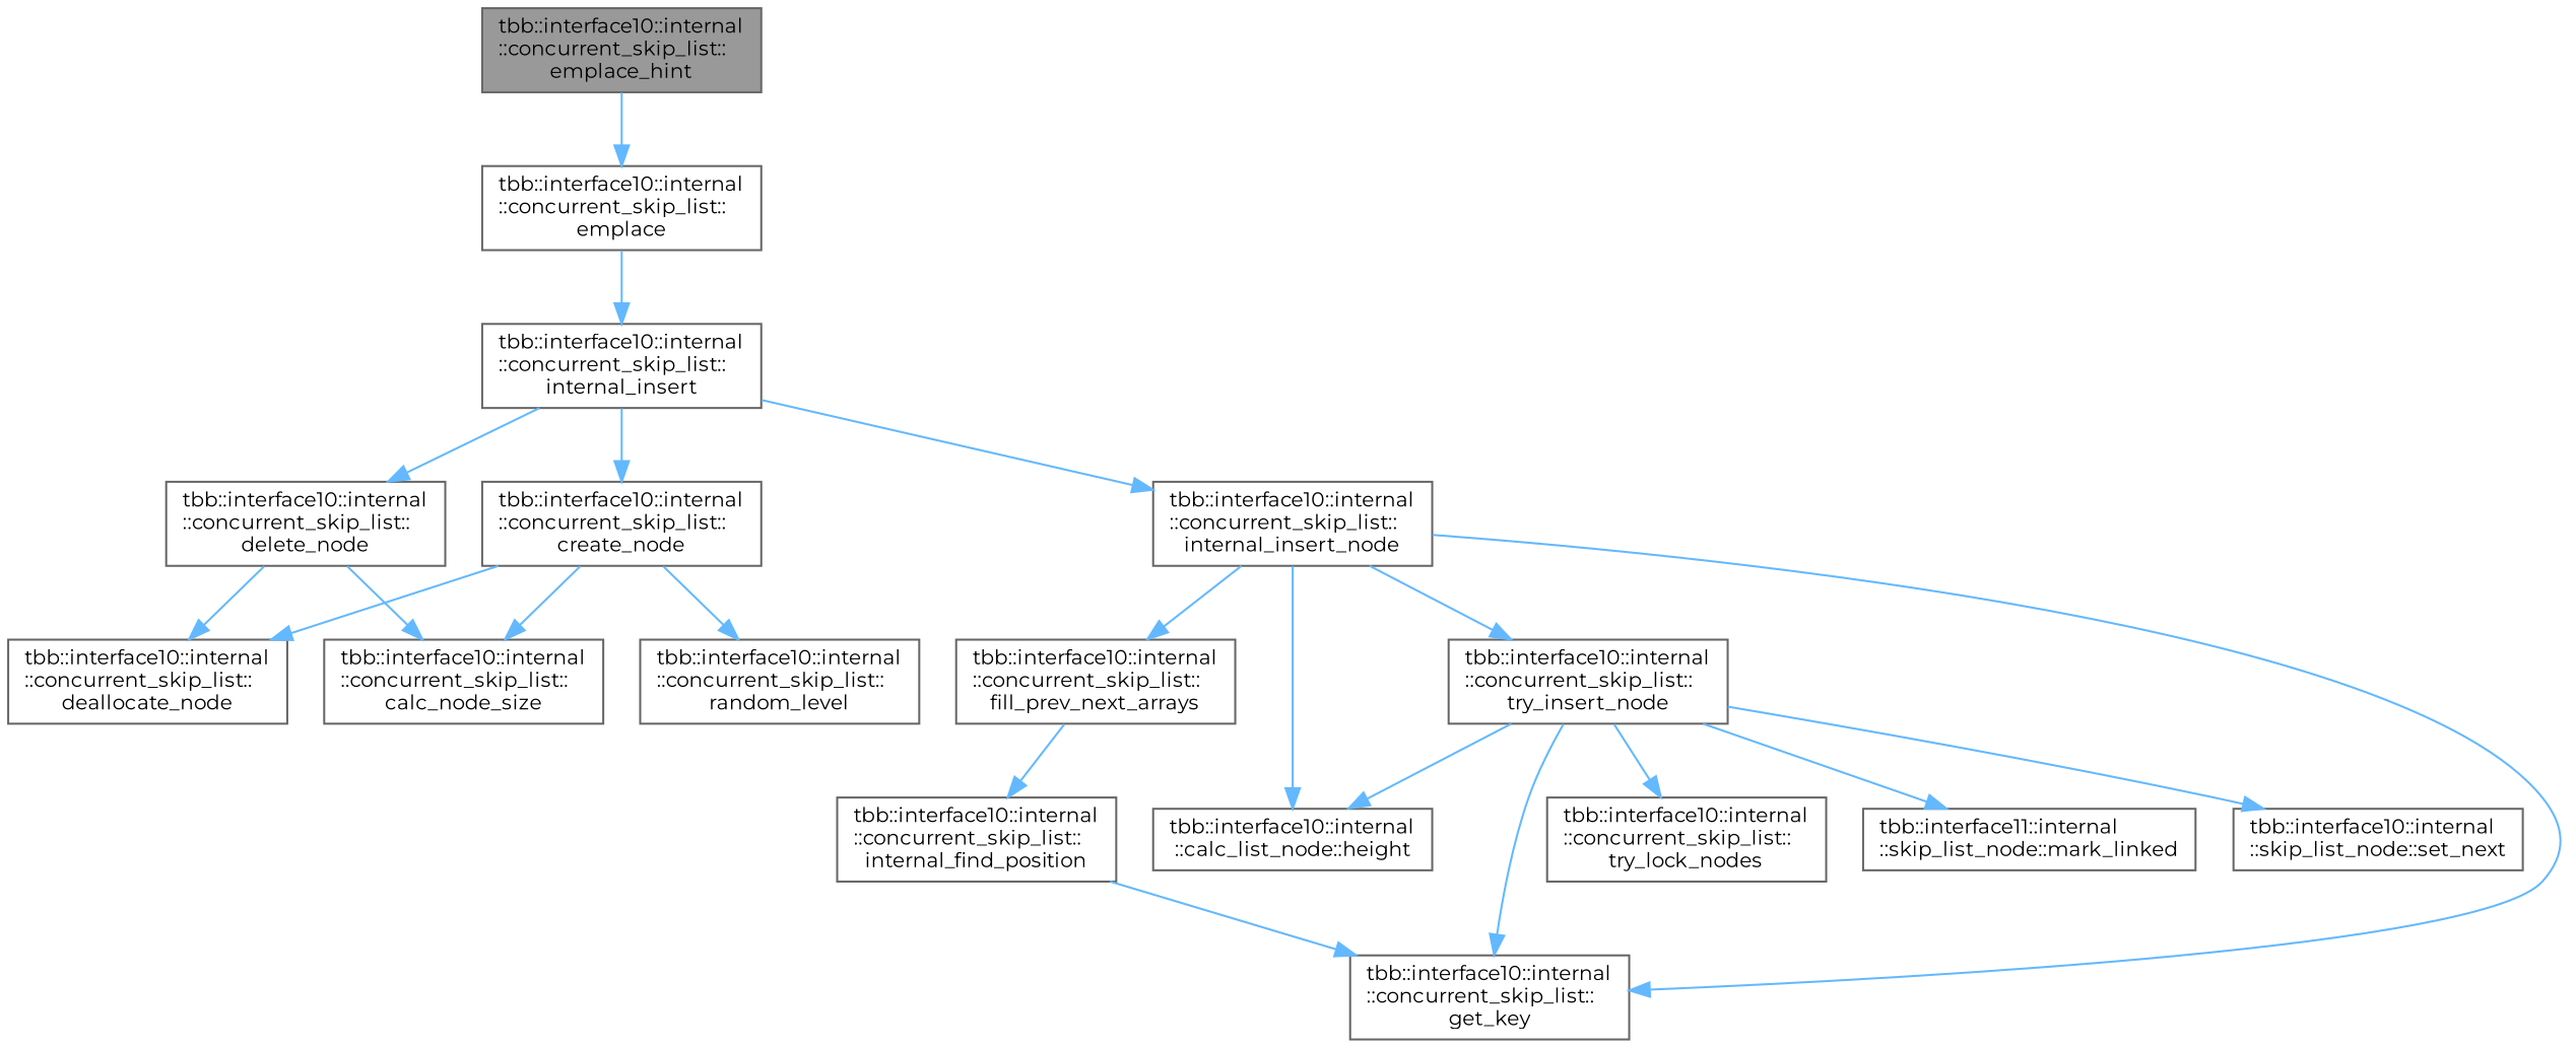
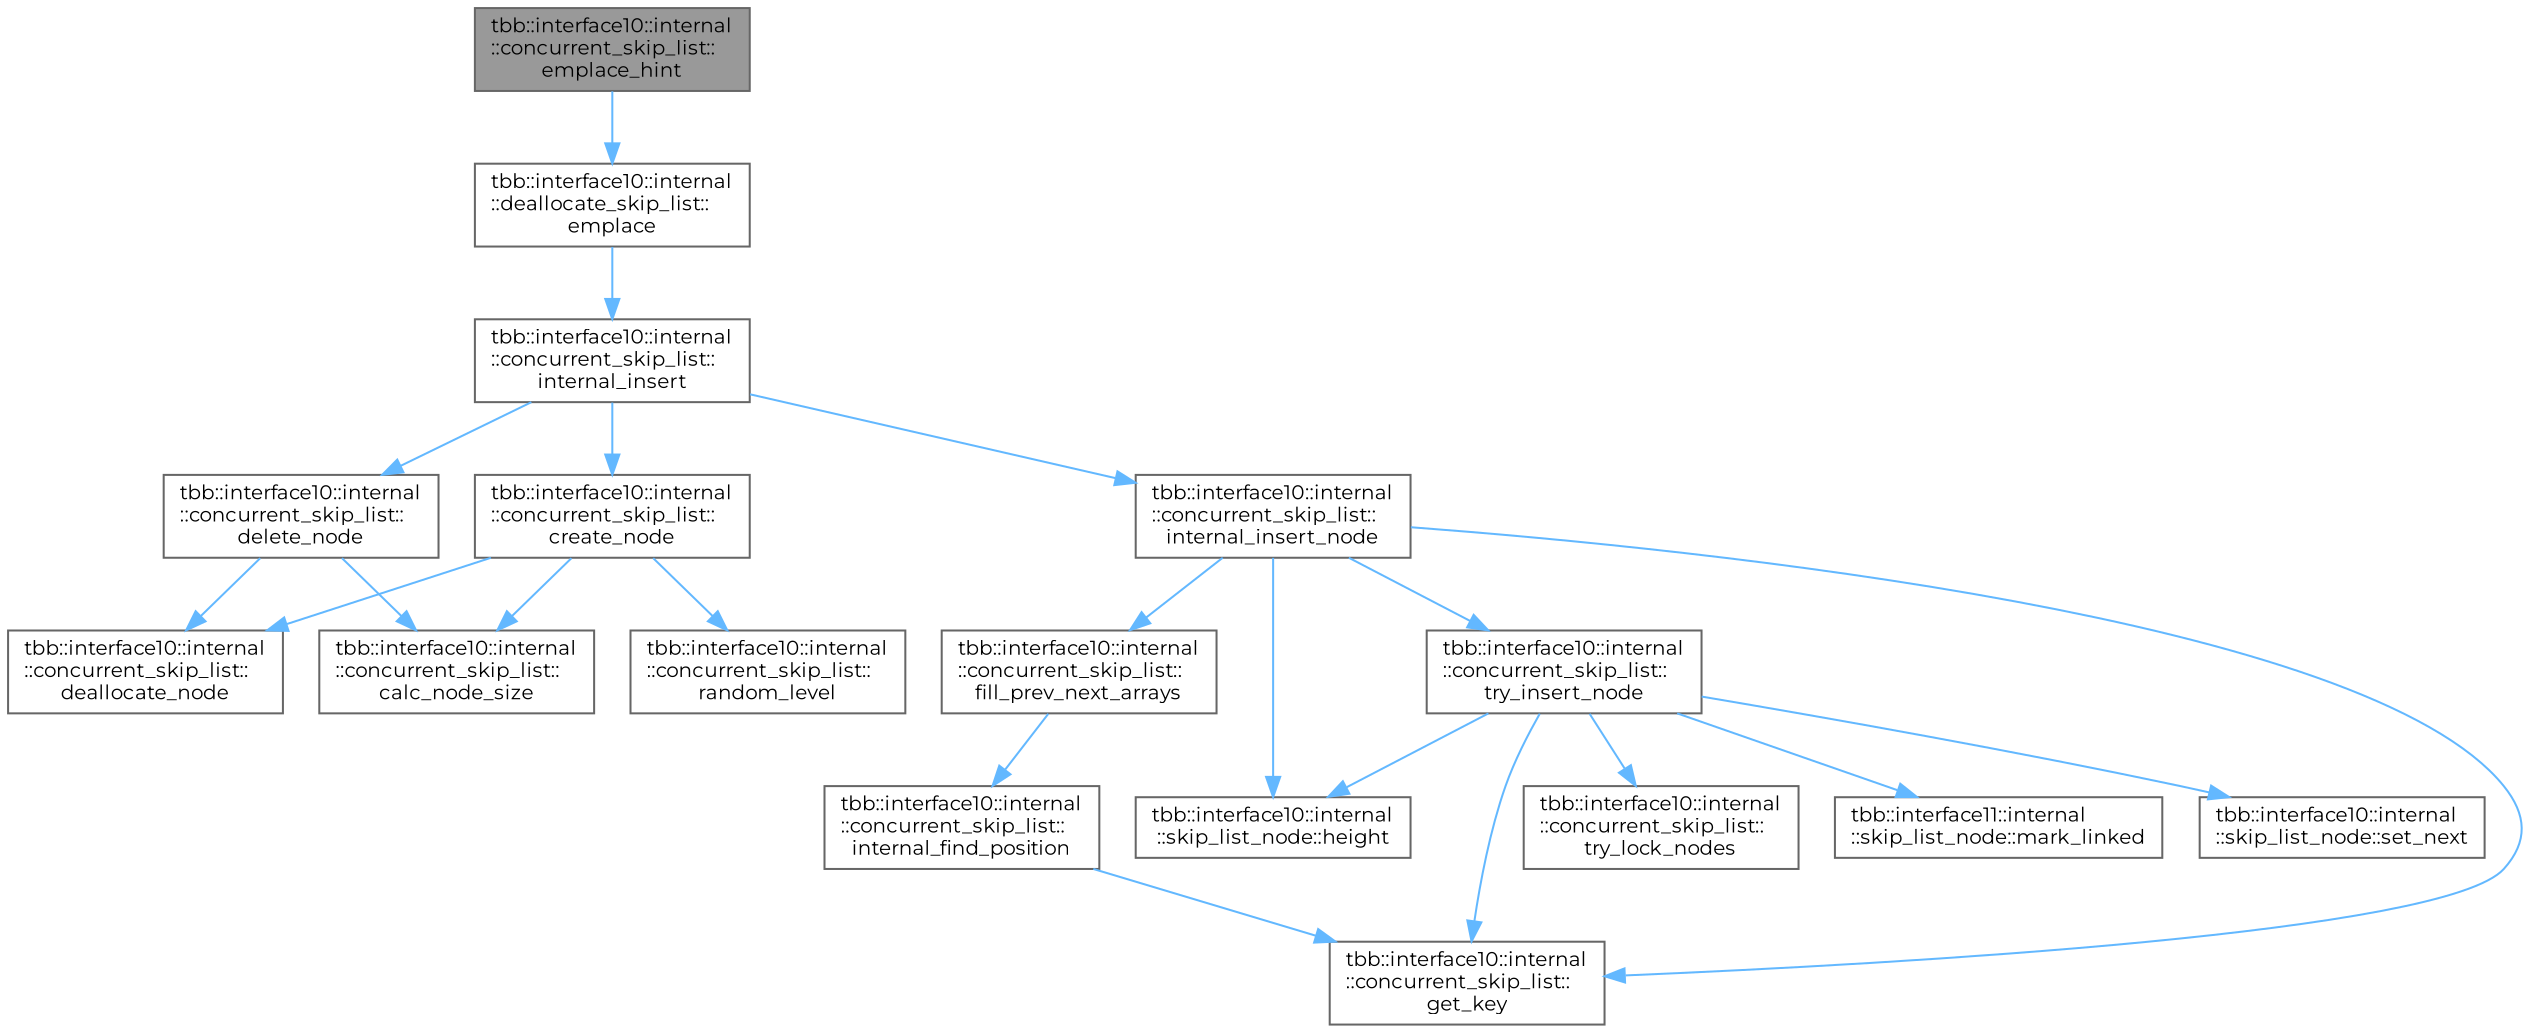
  digraph {
    fontname=Montserrat
    rankdir=TB
    node [color=grey40 fillcolor=white fontname=Montserrat fontsize=10 shape=box style=filled]
    edge [color=steelblue1 fontname=Montserrat fontsize=10 labelfontname=Helvetica labelfontsize=10 style=solid]
    n1 [color=gray40 fillcolor=grey60 fontcolor=black height=0.2 label="tbb::interface10::internal\l::concurrent_skip_list::\lemplace_hint" width=0.4]
-   n2 [height=0.2 label="tbb::interface10::internal\l::concurrent_skip_list::\lemplace" width=0.4]
+   n2 [height=0.2 label="tbb::interface10::internal\l::deallocate_skip_list::\lemplace" width=0.4]
    n3 [height=0.2 label="tbb::interface10::internal\l::concurrent_skip_list::\linternal_insert" width=0.4]
    n4 [height=0.2 label="tbb::interface10::internal\l::concurrent_skip_list::\lcreate_node" width=0.4]
    n5 [height=0.2 label="tbb::interface10::internal\l::concurrent_skip_list::\ldelete_node" width=0.4]
    n6 [height=0.2 label="tbb::interface10::internal\l::concurrent_skip_list::\linternal_insert_node" width=0.4]
    n7 [height=0.2 label="tbb::interface10::internal\l::concurrent_skip_list::\lcalc_node_size" width=0.4]
    n8 [height=0.2 label="tbb::interface10::internal\l::concurrent_skip_list::\ldeallocate_node" width=0.4]
    n9 [height=0.2 label="tbb::interface10::internal\l::concurrent_skip_list::\lrandom_level" width=0.4]
    n10 [height=0.2 label="tbb::interface10::internal\l::concurrent_skip_list::\lfill_prev_next_arrays" width=0.4]
    n11 [height=0.2 label="tbb::interface10::internal\l::concurrent_skip_list::\lget_key" width=0.4]
-   n12 [height=0.2 label="tbb::interface10::internal\l::calc_list_node::height" width=0.4]
+   n12 [height=0.2 label="tbb::interface10::internal\l::skip_list_node::height" width=0.4]
    n13 [height=0.2 label="tbb::interface10::internal\l::concurrent_skip_list::\ltry_insert_node" width=0.4]
    n14 [height=0.2 label="tbb::interface10::internal\l::concurrent_skip_list::\linternal_find_position" width=0.4]
    n15 [height=0.2 label="tbb::interface11::internal\l::skip_list_node::mark_linked" width=0.4]
    n16 [height=0.2 label="tbb::interface10::internal\l::skip_list_node::set_next" width=0.4]
    n17 [height=0.2 label="tbb::interface10::internal\l::concurrent_skip_list::\ltry_lock_nodes" width=0.4]
    n1 -> n2
    n2 -> n3
    n3 -> n4
    n3 -> n5
    n3 -> n6
    n4 -> n7
    n4 -> n8
    n4 -> n9
    n5 -> n7
    n5 -> n8
    n6 -> n10
    n6 -> n11
    n6 -> n12
    n6 -> n13
    n10 -> n14
    n13 -> n11
    n13 -> n12
    n13 -> n15
    n13 -> n16
    n13 -> n17
    n14 -> n11
  }
